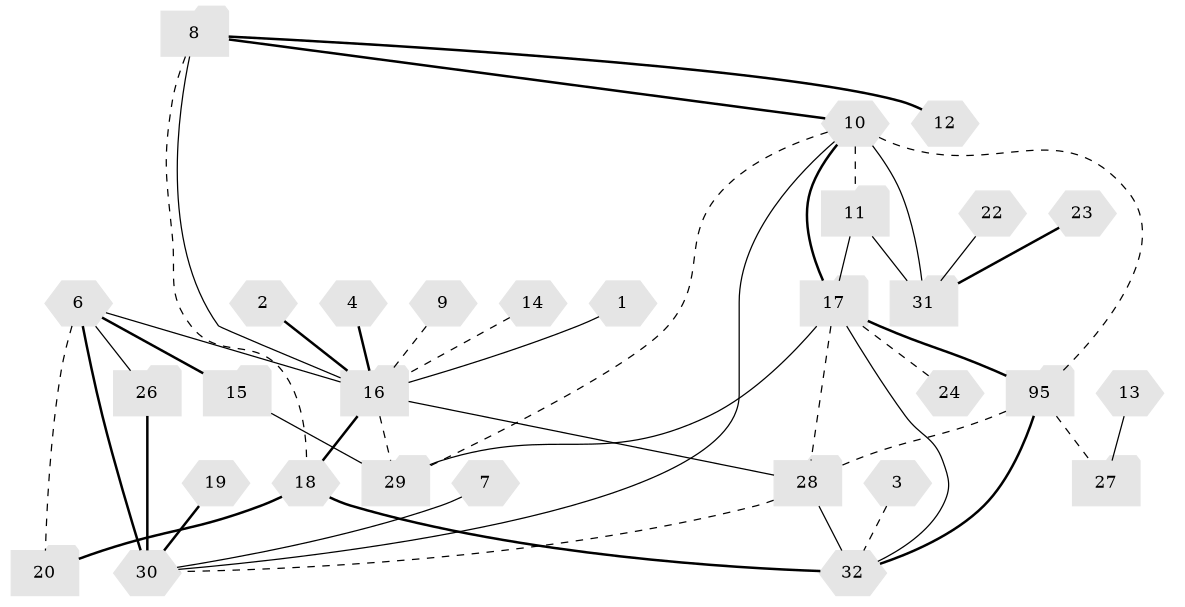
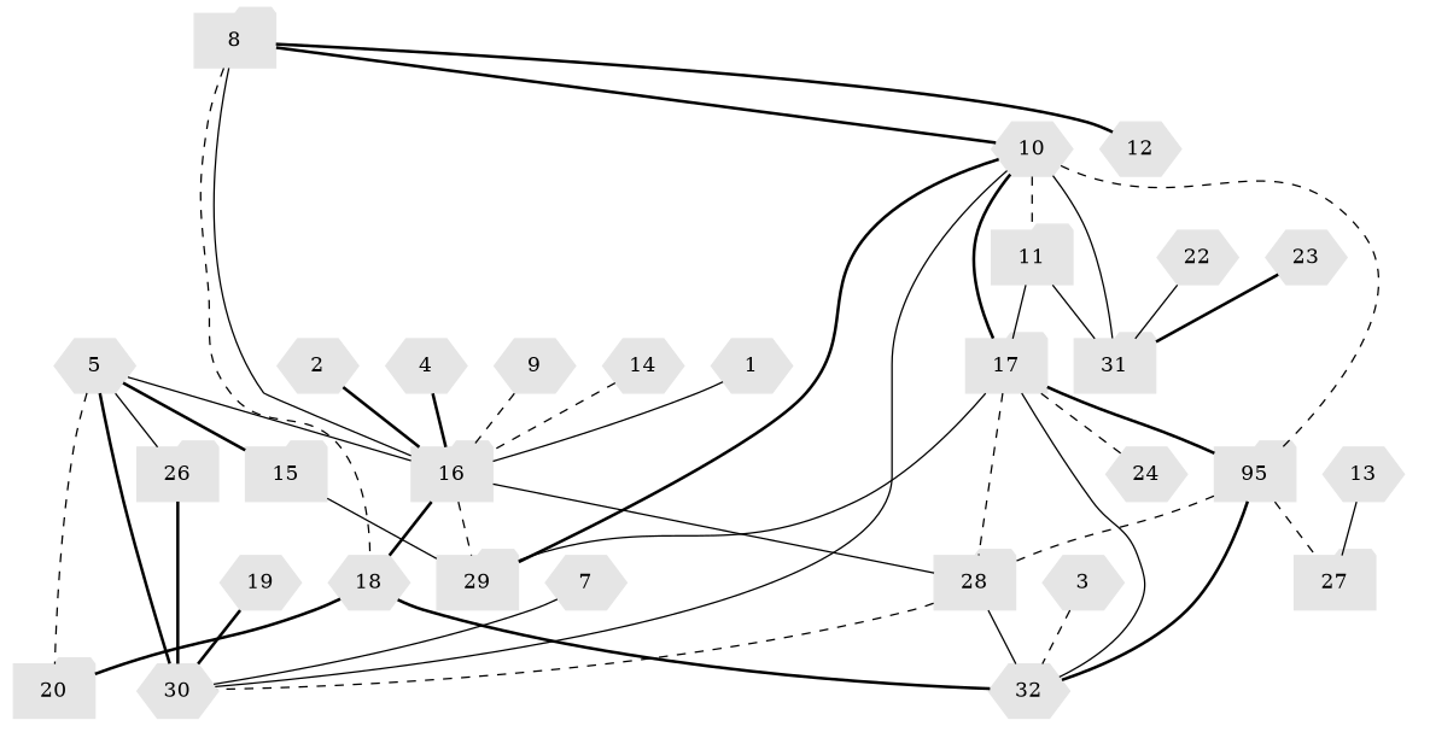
  graph {
    node [color=gray90 shape=hexagon style=filled]
    edge [style=solid weight=1.0]
    16 [shape=folder]
    1
    29 [shape=folder]
    18
    28 [shape=folder]
    2
    3
    32
    4
-   6
+   6 [label=5]
    15 [shape=folder]
    20 [shape=folder]
    26 [shape=folder]
    30
    7
    8 [shape=folder]
    10
    12
    11 [shape=folder]
    17 [shape=folder]
    n21 [label=95 shape=folder]
    31 [shape=folder]
    9
    24
    27 [shape=folder]
    13
    14
    19
    22
    23
    16 -- 29 [style=dashed]
    16 -- 18 [style=bold weight=3.0]
    16 -- 28
    1 -- 16
    18 -- 32 [style=bold]
    18 -- 20 [style=bold]
    28 -- 32 [weight=2.0]
    28 -- 30 [style=dashed]
    2 -- 16 [style=bold]
    3 -- 32 [style=dashed]
    4 -- 16 [style=bold]
    6 -- 16 [weight=2.0]
    6 -- 15 [style=bold]
    6 -- 20 [style=dashed]
    6 -- 26 [weight=2.0]
    6 -- 30 [style=bold weight=4.0]
    15 -- 29 [weight=4.0]
    26 -- 30 [style=bold weight=2.0]
    7 -- 30
    8 -- 16 [weight=3.0]
    8 -- 18 [style=dashed]
    8 -- 10 [style=bold]
    8 -- 12 [style=bold]
-   10 -- 29 [style=dashed]
+   10 -- 29 [style=bold]
    10 -- 30 [weight=2.0]
    10 -- 11 [style=dashed weight=2.0]
    10 -- 17 [style=bold]
    10 -- n21 [style=dashed]
    10 -- 31 [weight=4.0]
    11 -- 17 [weight=2.0]
    11 -- 31 [weight=2.0]
    17 -- 29
    17 -- 28 [style=dashed weight=2.0]
    17 -- 32
    17 -- n21 [style=bold]
    17 -- 24 [style=dashed]
    n21 -- 28 [style=dashed weight=2.0]
    n21 -- 32 [style=bold]
    n21 -- 27 [style=dashed]
    9 -- 16 [style=dashed]
    13 -- 27
    14 -- 16 [style=dashed]
    19 -- 30 [style=bold]
    22 -- 31
    23 -- 31 [style=bold]
  }
